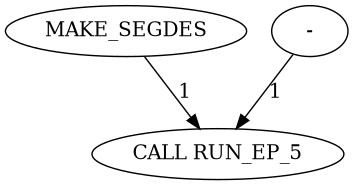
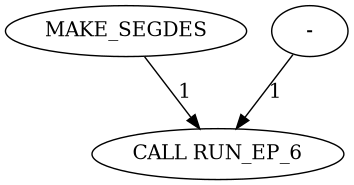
  digraph {
    fontname="DejaVu Serif"
    node [fontname="DejaVu Serif"]
    edge [cost=1 fontname="DejaVu Serif"]
    n1 [cost=13158 label=MAKE_SEGDES]
-   n2 [cost=0 label="CALL RUN_EP_5"]
+   n2 [cost=0 label="CALL RUN_EP_6"]
    n3 [cost=5805 label="-"]
    n1 -> n2 [label=1]
    n3 -> n2 [label=1]
  }
